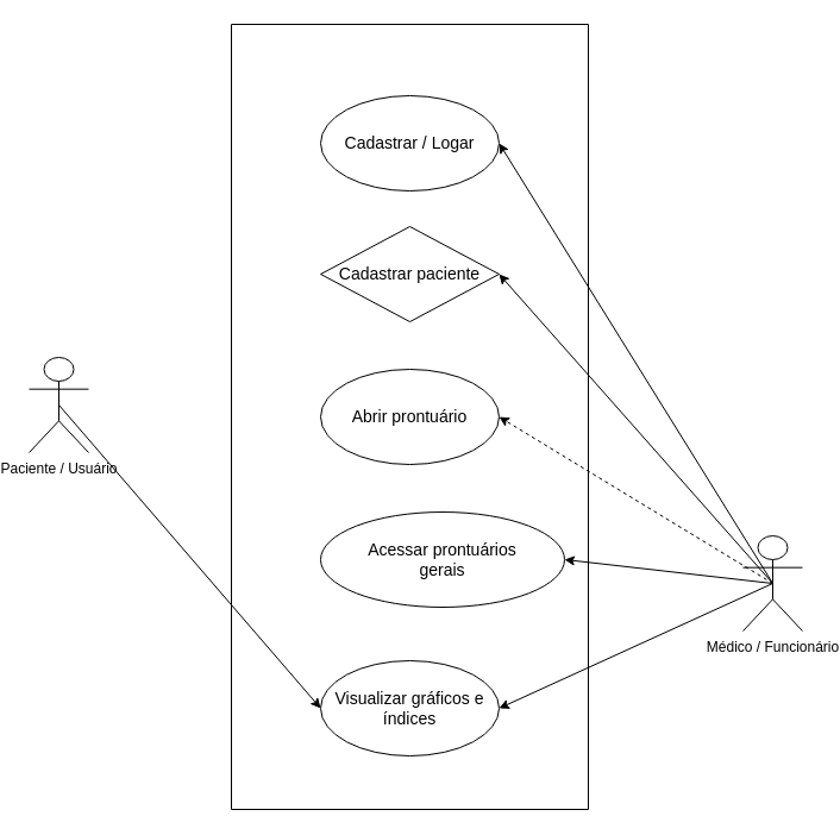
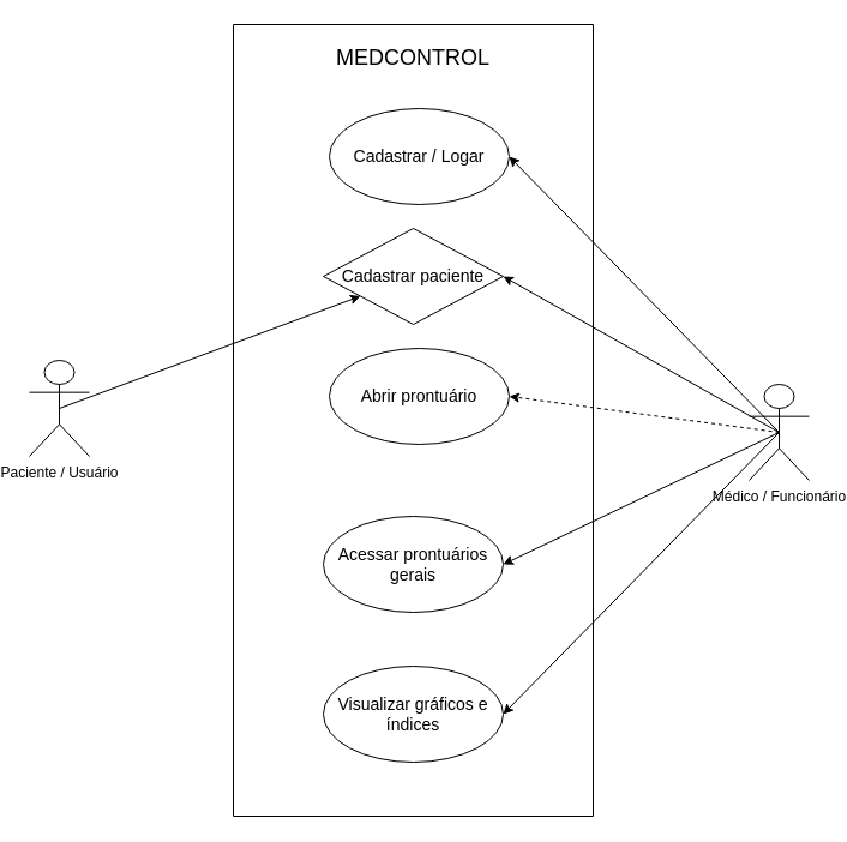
  <mxCell id="0" />
  <mxCell id="1" parent="0" />
- <mxCell id="2" style="rounded=0;orthogonalLoop=1;jettySize=auto;html=1;exitX=0.5;exitY=0.5;exitDx=0;exitDy=0;exitPerimeter=0;entryX=0;entryY=0.5;entryDx=0;entryDy=0;" parent="1" source="3" target="16" edge="1"><mxGeometry relative="1" as="geometry"><mxPoint x="180" y="540" as="targetPoint" /></mxGeometry></mxCell>
+ <mxCell id="2" style="rounded=0;orthogonalLoop=1;jettySize=auto;html=1;exitX=0.5;exitY=0.5;exitDx=0;exitDy=0;exitPerimeter=0;" parent="1" source="3" target="15" edge="1"><mxGeometry relative="1" as="geometry"><mxPoint x="180" y="540" as="targetPoint" /></mxGeometry></mxCell>
  <mxCell id="3" value="Paciente / Usuário&lt;div&gt;&lt;br&gt;&lt;/div&gt;" style="shape=umlActor;verticalLabelPosition=bottom;verticalAlign=top;html=1;" parent="1" vertex="1"><mxGeometry x="20" y="300" width="50" height="80" as="geometry" /></mxCell>
  <mxCell id="4" style="rounded=0;orthogonalLoop=1;jettySize=auto;html=1;exitX=0.5;exitY=0.5;exitDx=0;exitDy=0;exitPerimeter=0;entryX=1;entryY=0.5;entryDx=0;entryDy=0;" parent="1" source="9" target="13" edge="1"><mxGeometry relative="1" as="geometry" /></mxCell>
  <mxCell id="5" style="rounded=0;orthogonalLoop=1;jettySize=auto;html=1;exitX=0.5;exitY=0.5;exitDx=0;exitDy=0;exitPerimeter=0;entryX=1;entryY=0.5;entryDx=0;entryDy=0;" parent="1" source="9" target="15" edge="1"><mxGeometry relative="1" as="geometry" /></mxCell>
  <mxCell id="6" style="rounded=0;orthogonalLoop=1;jettySize=auto;html=1;exitX=0.5;exitY=0.5;exitDx=0;exitDy=0;exitPerimeter=0;entryX=1;entryY=0.5;entryDx=0;entryDy=0;dashed=1;" parent="1" source="9" target="12" edge="1"><mxGeometry relative="1" as="geometry" /></mxCell>
  <mxCell id="7" style="rounded=0;orthogonalLoop=1;jettySize=auto;html=1;exitX=0.5;exitY=0.5;exitDx=0;exitDy=0;exitPerimeter=0;entryX=1;entryY=0.5;entryDx=0;entryDy=0;" parent="1" source="9" target="14" edge="1"><mxGeometry relative="1" as="geometry" /></mxCell>
  <mxCell id="8" style="rounded=0;orthogonalLoop=1;jettySize=auto;html=1;exitX=0.5;exitY=0.5;exitDx=0;exitDy=0;exitPerimeter=0;entryX=1;entryY=0.5;entryDx=0;entryDy=0;" parent="1" source="9" target="16" edge="1"><mxGeometry relative="1" as="geometry" /></mxCell>
- <mxCell id="9" value="&lt;div&gt;Médico / Funcionário&lt;/div&gt;&lt;div&gt;&lt;br&gt;&lt;/div&gt;" style="shape=umlActor;verticalLabelPosition=bottom;verticalAlign=top;html=1;" parent="1" vertex="1"><mxGeometry x="620" y="450" width="50" height="80" as="geometry" /></mxCell>
+ <mxCell id="9" value="&lt;div&gt;Médico / Funcionário&lt;/div&gt;&lt;div&gt;&lt;br&gt;&lt;/div&gt;" style="shape=umlActor;verticalLabelPosition=bottom;verticalAlign=top;html=1;" parent="1" vertex="1"><mxGeometry x="620" y="320" width="50" height="80" as="geometry" /></mxCell>
  <mxCell id="10" value="" style="swimlane;startSize=0;" parent="1" vertex="1"><mxGeometry x="190" y="20" width="300" height="660" as="geometry" /></mxCell>
- <mxCell id="12" value="&lt;font style=&quot;font-size: 14px;&quot;&gt;Abrir prontuário&lt;/font&gt;" style="ellipse;whiteSpace=wrap;html=1;" parent="10" vertex="1"><mxGeometry x="75" y="290" width="150" height="80" as="geometry" /></mxCell>
- <mxCell id="13" value="&lt;font style=&quot;font-size: 14px;&quot;&gt;Cadastrar / Logar&lt;/font&gt;" style="ellipse;whiteSpace=wrap;html=1;" parent="10" vertex="1"><mxGeometry x="75" y="60" width="150" height="80" as="geometry" /></mxCell>
- <mxCell id="14" value="&lt;font style=&quot;font-size: 14px;&quot;&gt;Acessar prontuários&lt;/font&gt;&lt;div&gt;&lt;font style=&quot;font-size: 14px;&quot;&gt;gerais&lt;/font&gt;&lt;/div&gt;" style="ellipse;whiteSpace=wrap;html=1;" parent="10" vertex="1"><mxGeometry x="75" y="410" width="205" height="80" as="geometry" /></mxCell>
+ <mxCell id="11" value="&lt;font style=&quot;font-size: 18px;&quot;&gt;MEDCONTROL&lt;/font&gt;&lt;div&gt;&lt;br&gt;&lt;/div&gt;" style="text;html=1;align=center;verticalAlign=middle;whiteSpace=wrap;rounded=0;" parent="10" vertex="1"><mxGeometry x="90" y="10" width="120" height="50" as="geometry" /></mxCell>
+ <mxCell id="12" value="&lt;font style=&quot;font-size: 14px;&quot;&gt;Abrir prontuário&lt;/font&gt;" style="ellipse;whiteSpace=wrap;html=1;" parent="10" vertex="1"><mxGeometry x="80" y="270" width="150" height="80" as="geometry" /></mxCell>
+ <mxCell id="13" value="&lt;font style=&quot;font-size: 14px;&quot;&gt;Cadastrar / Logar&lt;/font&gt;" style="ellipse;whiteSpace=wrap;html=1;" parent="10" vertex="1"><mxGeometry x="80" y="70" width="150" height="80" as="geometry" /></mxCell>
+ <mxCell id="14" value="&lt;font style=&quot;font-size: 14px;&quot;&gt;Acessar prontuários&lt;/font&gt;&lt;div&gt;&lt;font style=&quot;font-size: 14px;&quot;&gt;gerais&lt;/font&gt;&lt;/div&gt;" style="ellipse;whiteSpace=wrap;html=1;" parent="10" vertex="1"><mxGeometry x="75" y="410" width="150" height="80" as="geometry" /></mxCell>
  <mxCell id="15" value="&lt;font style=&quot;font-size: 14px;&quot;&gt;Cadastrar paciente&lt;/font&gt;" style="rhombus;whiteSpace=wrap;html=1;" parent="10" vertex="1"><mxGeometry x="75" y="170" width="150" height="80" as="geometry" /></mxCell>
  <mxCell id="16" value="&lt;font style=&quot;font-size: 14px;&quot;&gt;Visualizar gráficos e índices&lt;/font&gt;" style="ellipse;whiteSpace=wrap;html=1;" parent="10" vertex="1"><mxGeometry x="75" y="535" width="150" height="80" as="geometry" /></mxCell>
